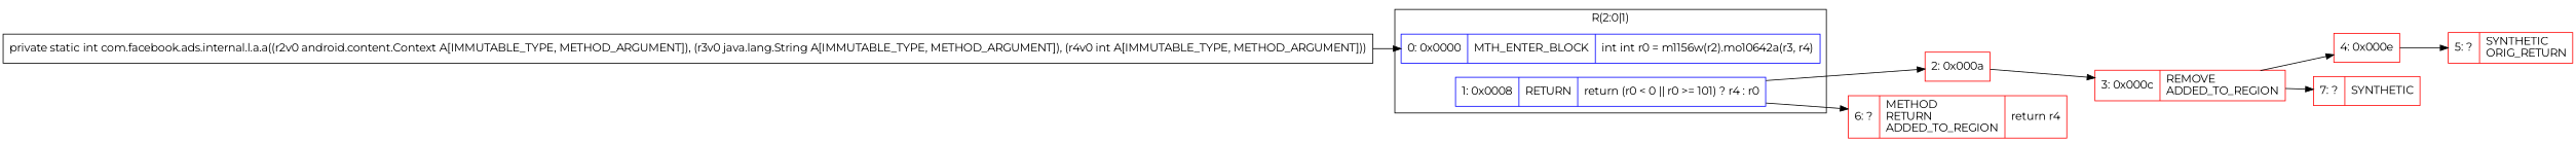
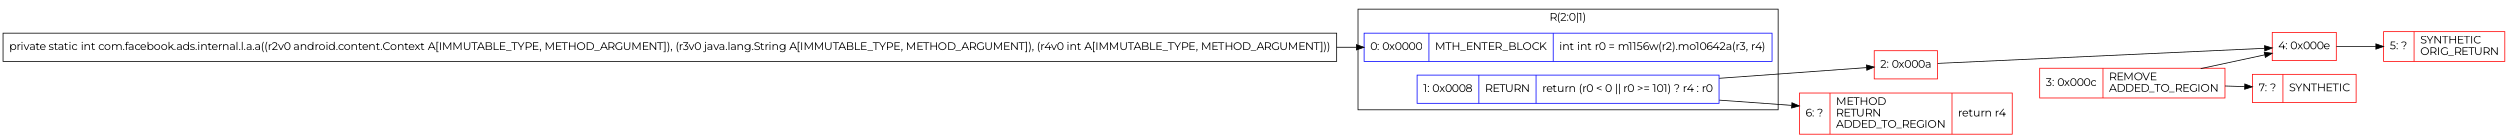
  digraph {
    fontname=Montserrat
    rankdir=LR
    node [color=red fontname=Montserrat shape=record]
    edge [fontname=Montserrat]
    n1 [color=blue label="{0\:\ 0x0000|MTH_ENTER_BLOCK\l|int int r0 = m1156w(r2).mo10642a(r3, r4)\l}"]
    n2 [color=blue label="{1\:\ 0x0008|RETURN\l|return (r0 \< 0 \|\| r0 \>= 101) ? r4 : r0\l}"]
    n3 [label="{2\:\ 0x000a}"]
    n4 [label="{6\:\ ?|METHOD\lRETURN\lADDED_TO_REGION\l|return r4\l}"]
    n5 [label="{3\:\ 0x000c|REMOVE\lADDED_TO_REGION\l}"]
    n6 [label="{4\:\ 0x000e}"]
    n7 [label="{7\:\ ?|SYNTHETIC\l}"]
    n8 [label="{5\:\ ?|SYNTHETIC\lORIG_RETURN\l}"]
    n9 [label="{private static int com.facebook.ads.internal.l.a.a((r2v0 android.content.Context A[IMMUTABLE_TYPE, METHOD_ARGUMENT]), (r3v0 java.lang.String A[IMMUTABLE_TYPE, METHOD_ARGUMENT]), (r4v0 int A[IMMUTABLE_TYPE, METHOD_ARGUMENT])) }" color=""]
    subgraph cluster_1 {
      label="R(2:0|1)"
      n1
      n2
    }
    n2 -> n3
    n2 -> n4
-   n3 -> n5
+   n3 -> n6
    n5 -> n6
    n5 -> n7
    n6 -> n8
    n9 -> n1
  }
